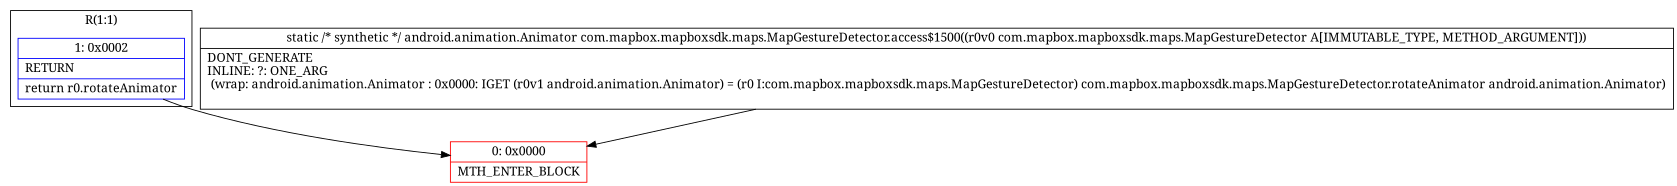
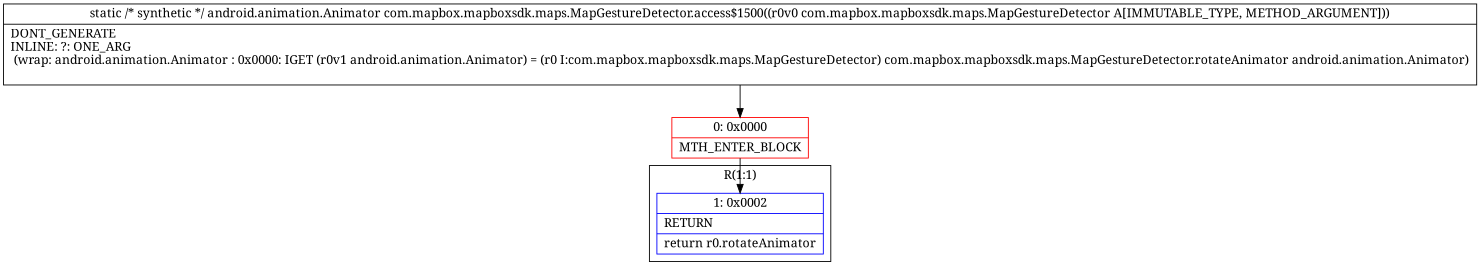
  digraph {
    fontname="Noto Serif"
    node [shape=record fontname="Noto Serif"]
    edge [fontname="Noto Serif"]
    n1 [color=blue label="{1\:\ 0x0002|RETURN\l|return r0.rotateAnimator\l}"]
    n2 [color=red label="{0\:\ 0x0000|MTH_ENTER_BLOCK\l}"]
    n3 [label="{static \/* synthetic *\/ android.animation.Animator com.mapbox.mapboxsdk.maps.MapGestureDetector.access$1500((r0v0 com.mapbox.mapboxsdk.maps.MapGestureDetector A[IMMUTABLE_TYPE, METHOD_ARGUMENT]))  | DONT_GENERATE\lINLINE: ?: ONE_ARG  \l  (wrap: android.animation.Animator : 0x0000: IGET  (r0v1 android.animation.Animator) = (r0 I:com.mapbox.mapboxsdk.maps.MapGestureDetector) com.mapbox.mapboxsdk.maps.MapGestureDetector.rotateAnimator android.animation.Animator)\l\l}"]
    subgraph cluster_1 {
      label="R(1:1)"
      n1
    }
-   n1 -> n2
+   n2 -> n1
    n3 -> n2
  }
